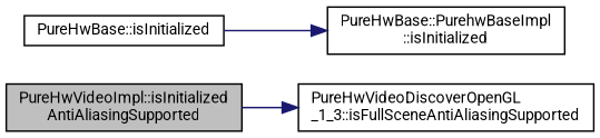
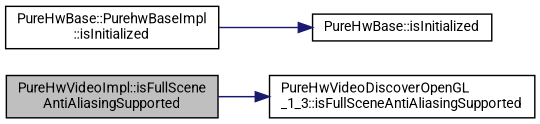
  digraph {
    fontname=Roboto
    rankdir=LR
    node [color=black fillcolor=white fontname=Roboto fontsize=10 shape=record style=filled]
    edge [color=midnightblue fontname=Roboto fontsize=10 labelfontname=Helvetica labelfontsize=10 style=solid]
-   n1 [fillcolor=grey75 fontcolor=black height=0.2 label="PureHwVideoImpl::isInitialized\lAntiAliasingSupported" width=0.4]
+   n1 [fillcolor=grey75 fontcolor=black height=0.2 label="PureHwVideoImpl::isFullScene\lAntiAliasingSupported" width=0.4]
    n2 [height=0.2 label="PureHwVideoDiscoverOpenGL\l_1_3::isFullSceneAntiAliasingSupported" width=0.4]
    n3 [height=0.2 label="PureHwBase::isInitialized" width=0.4]
    n4 [height=0.2 label="PureHwBase::PurehwBaseImpl\l::isInitialized" width=0.4]
    n1 -> n2
-   n3 -> n4
+   n4 -> n3
  }
